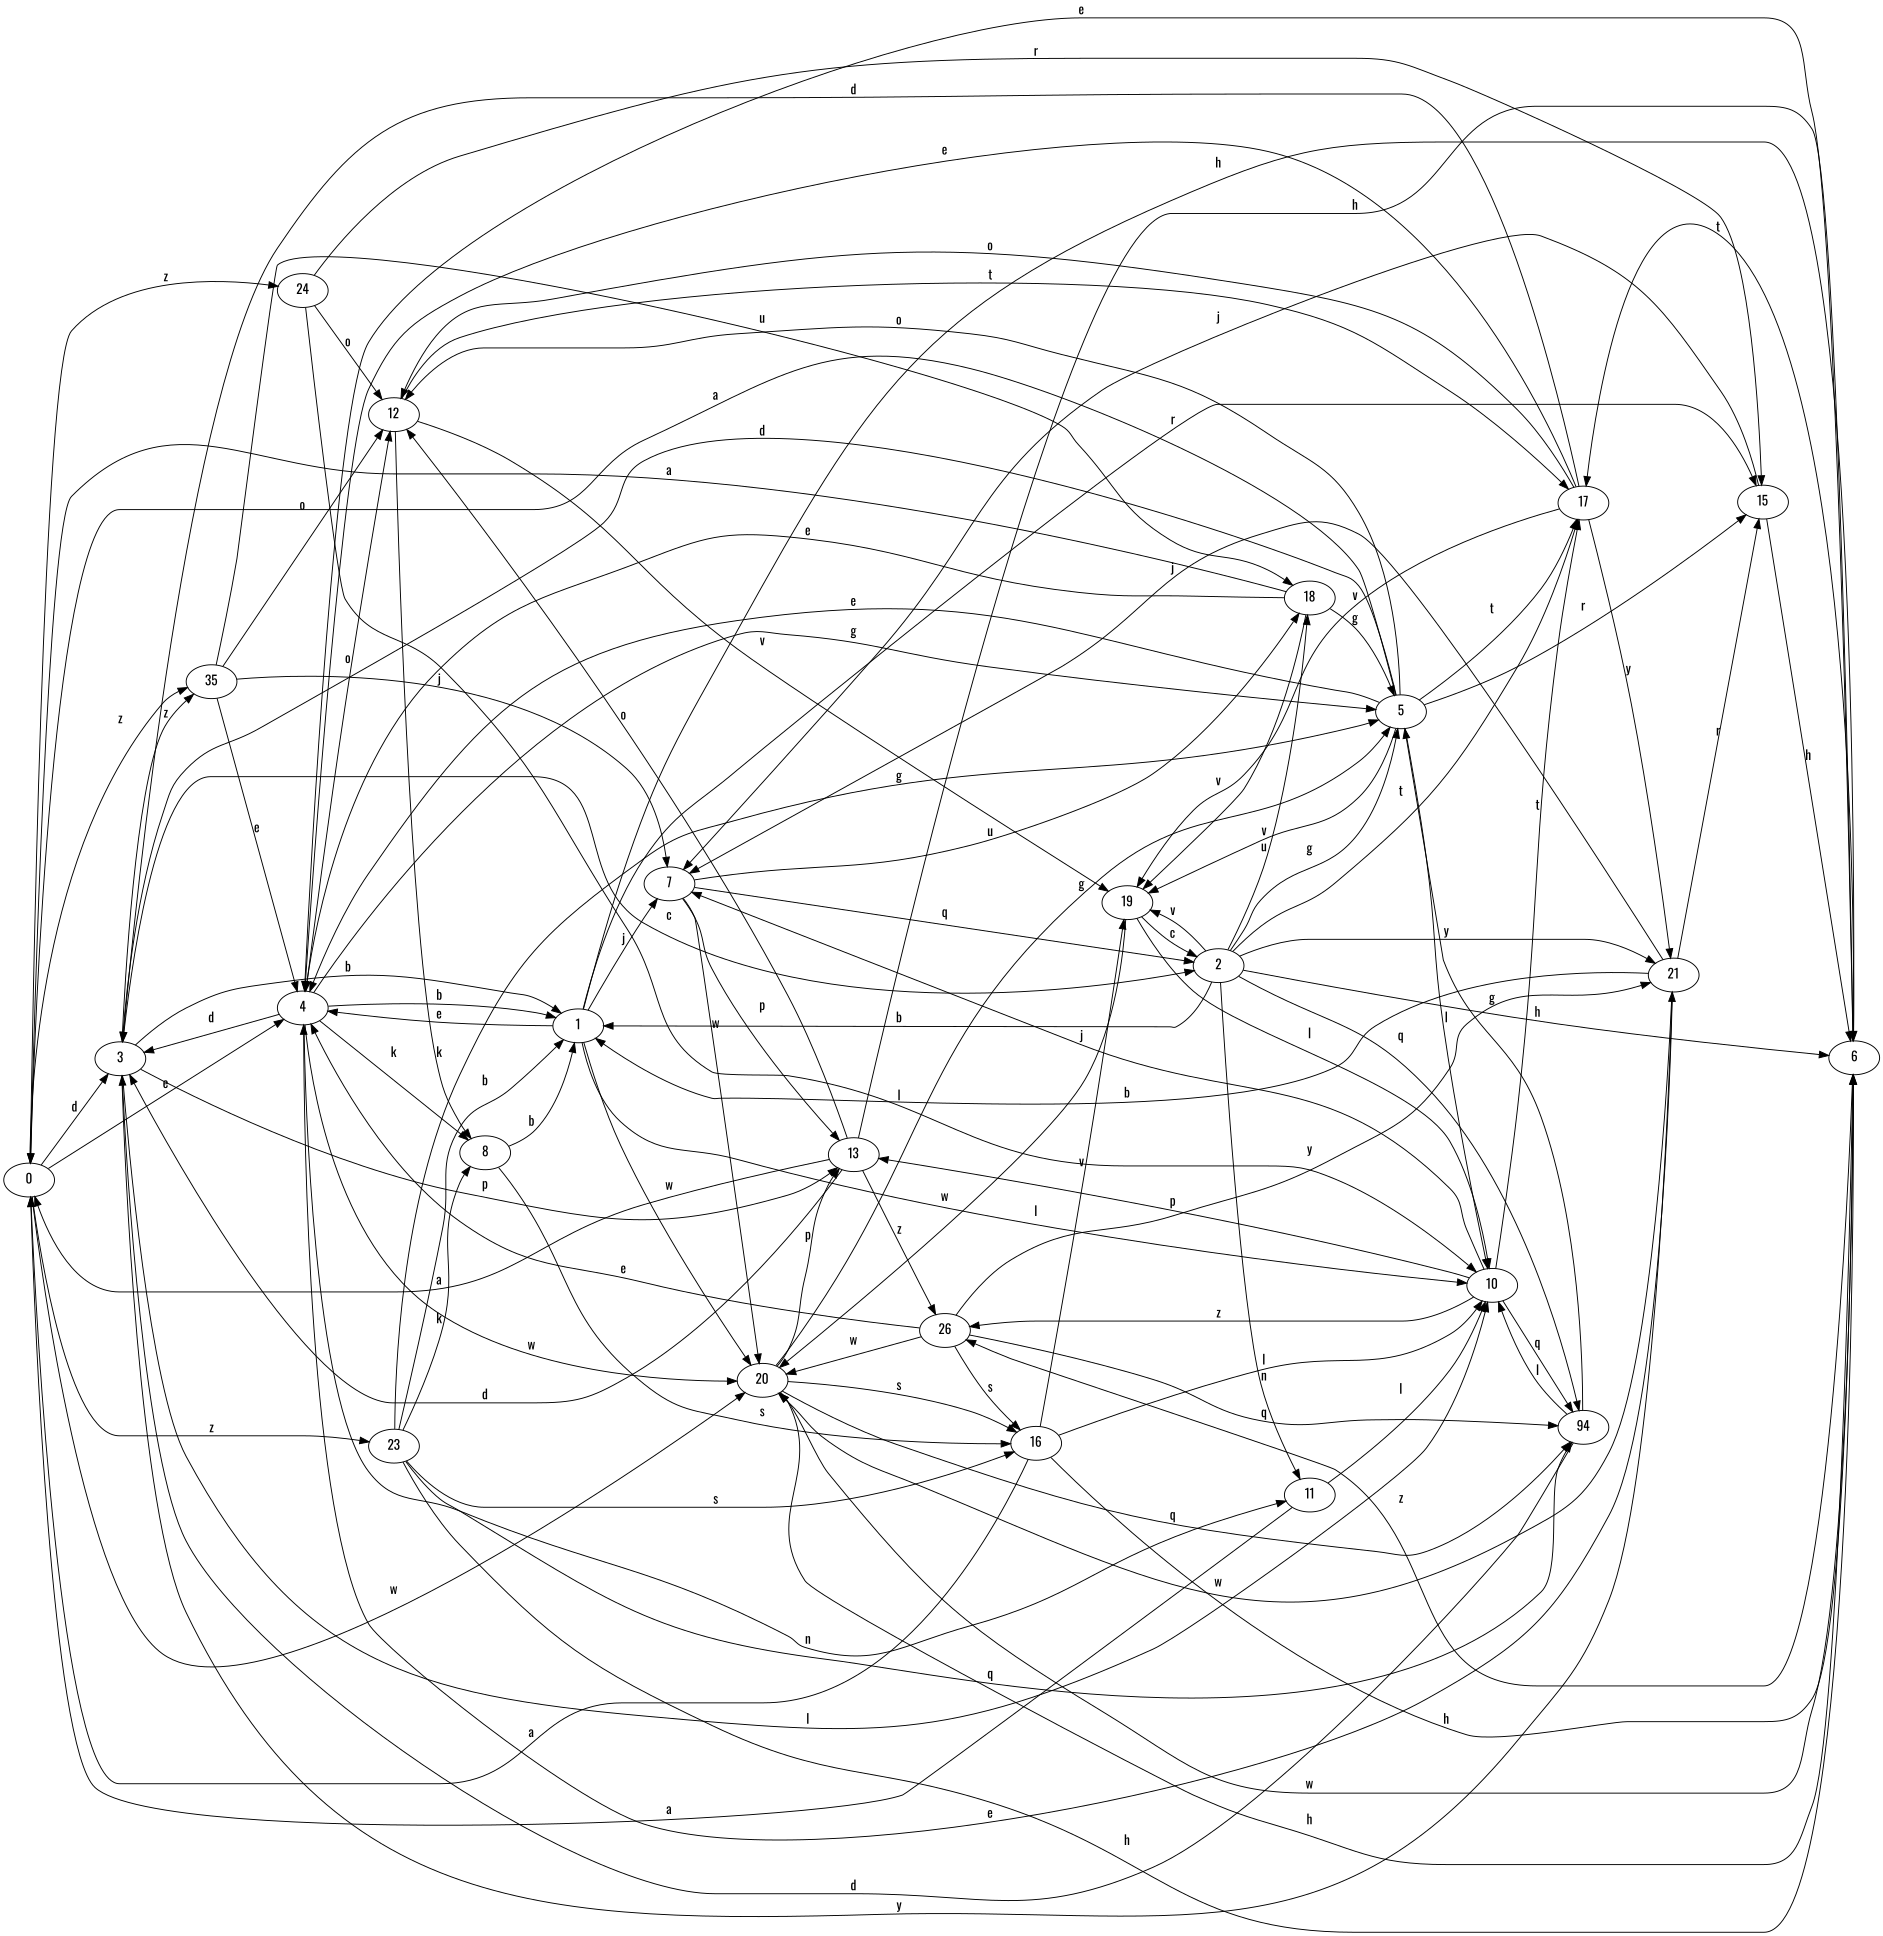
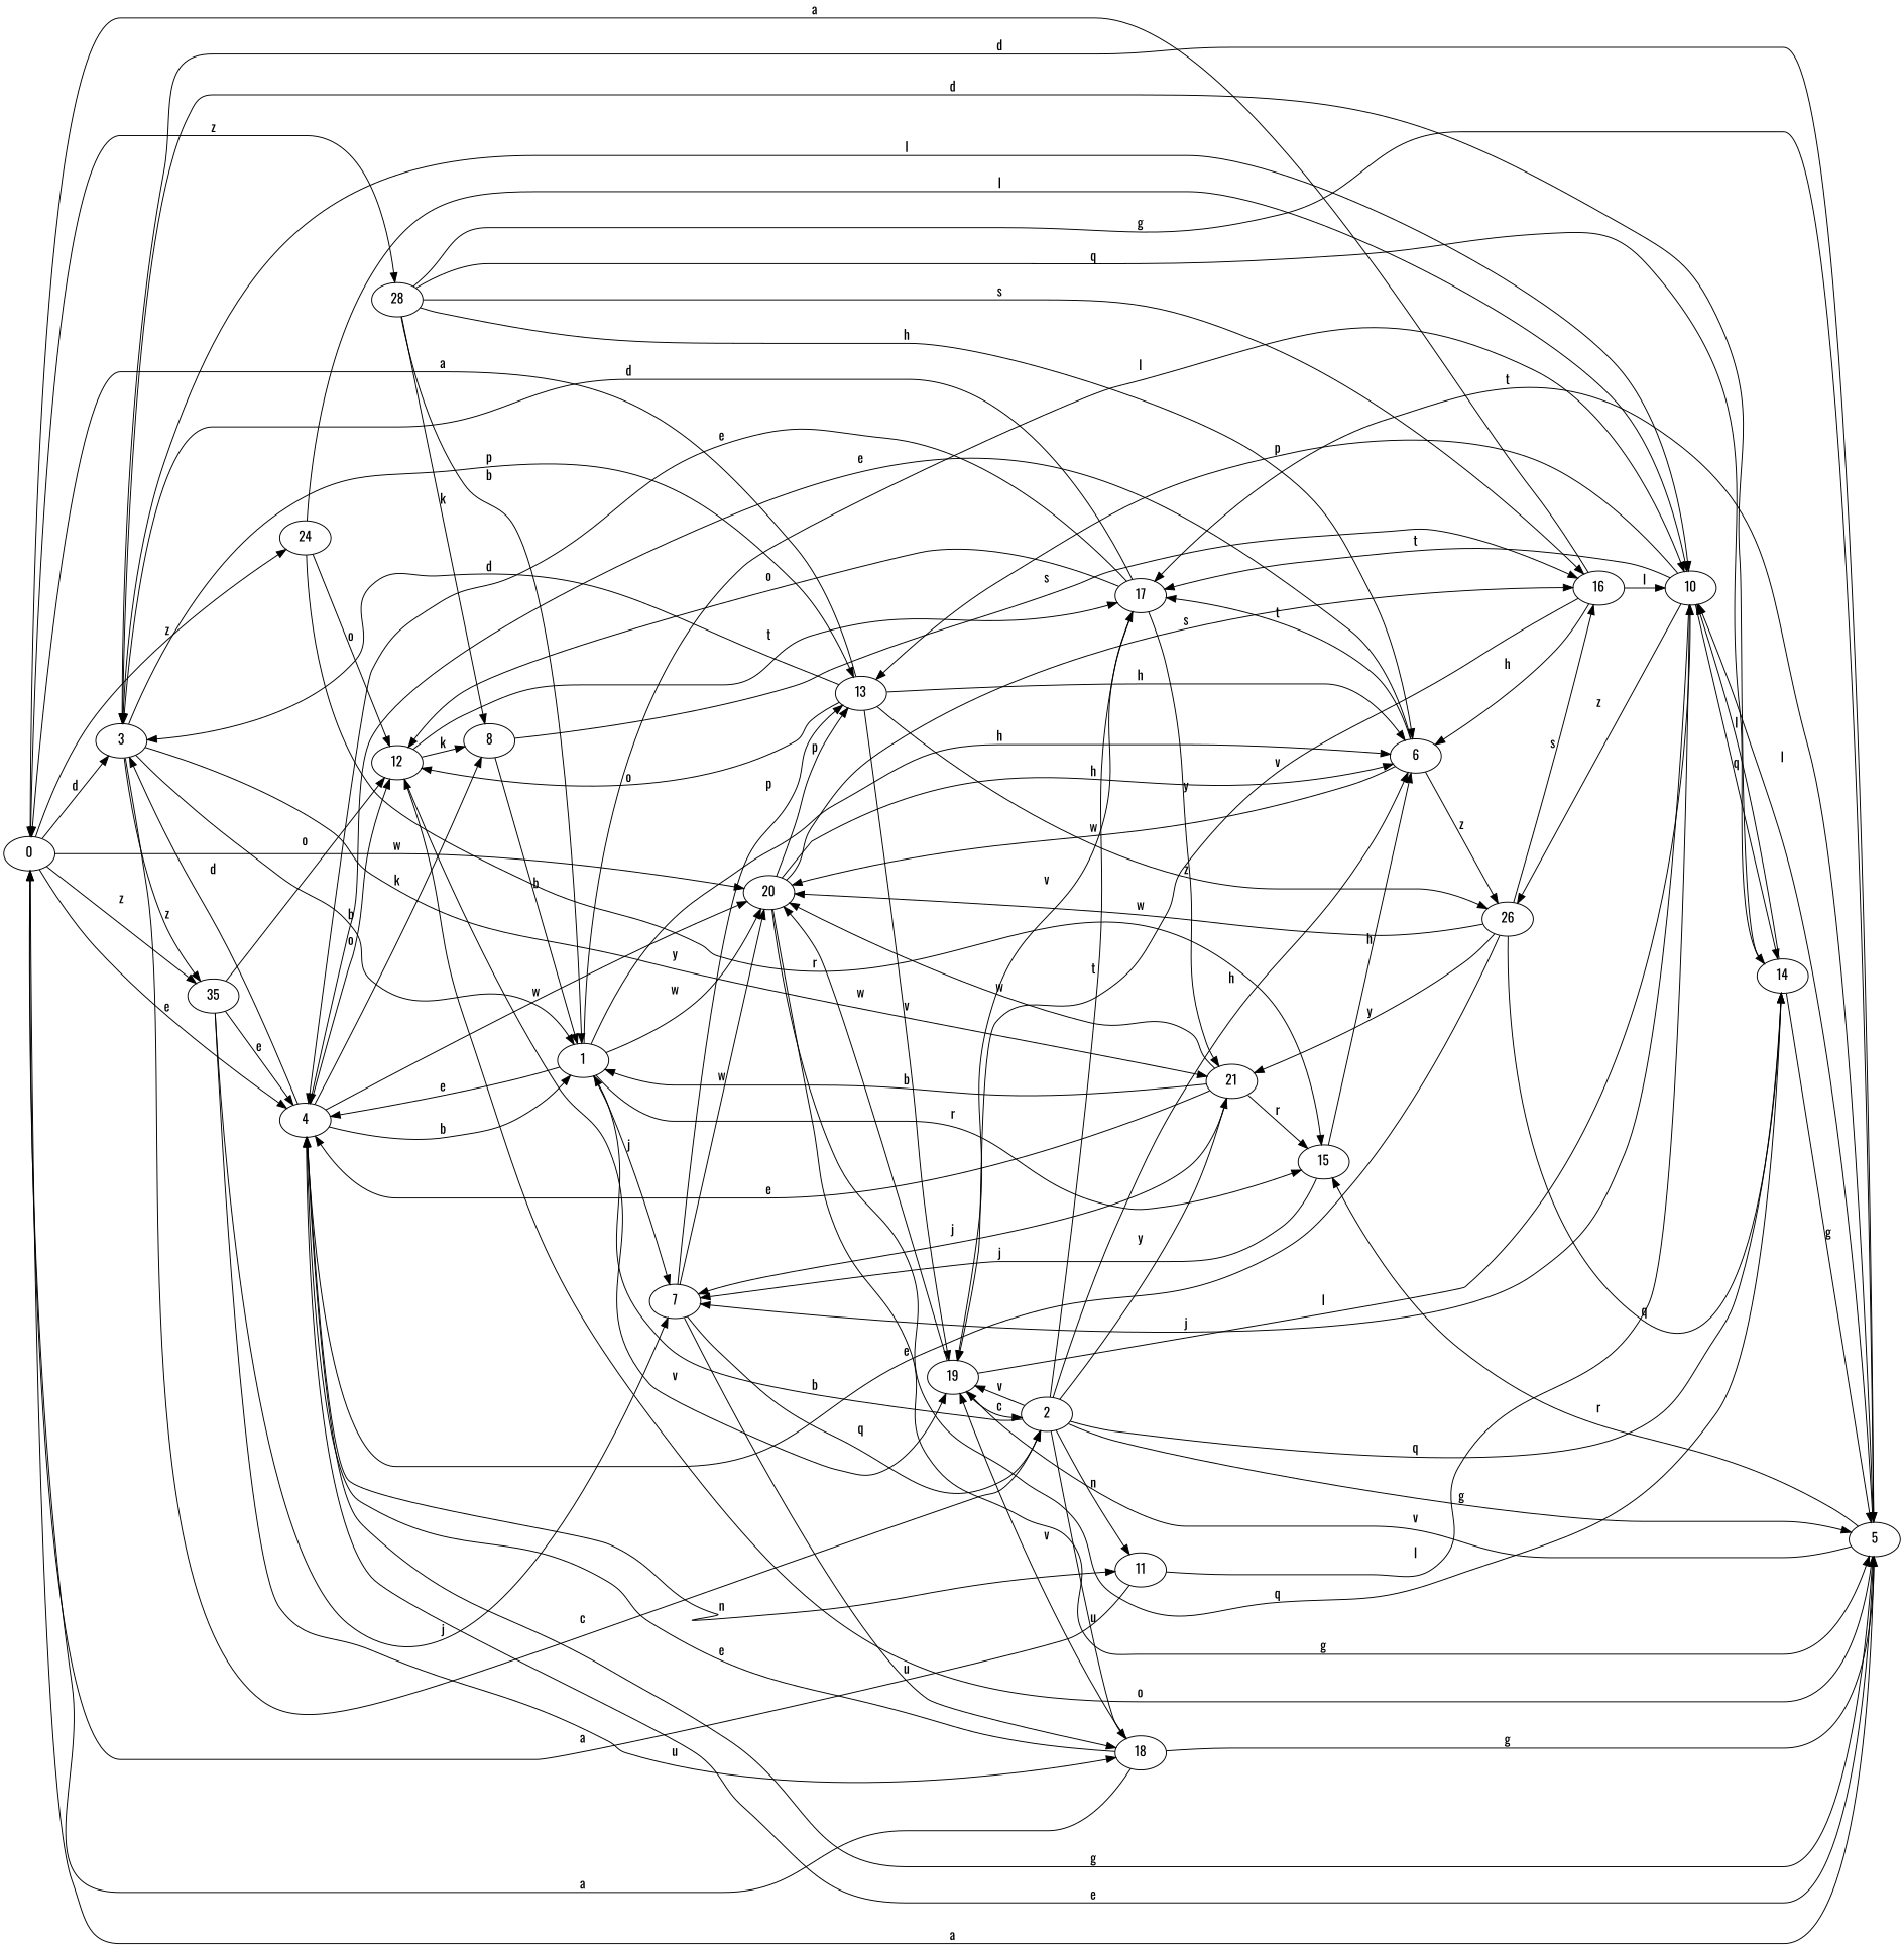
  strict digraph {
    fontname=Oswald
    rankdir=LR
    node [fontname=Oswald]
    edge [fontname=Oswald]
    0
    3
    4
    20
-   23
+   23 [label=28]
    24
    n7 [label=35]
    1
    10
    2
    21
    13
    5
    11
    8
    12
    6
-   14 [label=94]
+   14
    16
    15
    7
    18
    17
    26
    19
    0 -> 3 [label=d]
    0 -> 4 [label=e]
    0 -> 20 [label=w]
    0 -> 23 [label=z]
    0 -> 24 [label=z]
    0 -> n7 [label=z]
    3 -> n7 [label=z]
    3 -> 1 [label=b]
    3 -> 10 [label=l]
    3 -> 2 [label=c]
    3 -> 21 [label=y]
    3 -> 13 [label=p]
    4 -> 3 [label=d]
    4 -> 20 [label=w]
    4 -> 1 [label=b]
    4 -> 5 [label=g]
    4 -> 11 [label=n]
    4 -> 8 [label=k]
    4 -> 12 [label=o]
    20 -> 13 [label=p]
    20 -> 5 [label=g]
    20 -> 6 [label=h]
    20 -> 14 [label=q]
    20 -> 16 [label=s]
    23 -> 1 [label=b]
    23 -> 5 [label=g]
    23 -> 8 [label=k]
    23 -> 6 [label=h]
    23 -> 14 [label=q]
    23 -> 16 [label=s]
    24 -> 10 [label=l]
    24 -> 12 [label=o]
    24 -> 15 [label=r]
    n7 -> 4 [label=e]
    n7 -> 12 [label=o]
    n7 -> 7 [label=j]
    n7 -> 18 [label=u]
    1 -> 4 [label=e]
    1 -> 20 [label=w]
    1 -> 10 [label=l]
    1 -> 6 [label=h]
    1 -> 15 [label=r]
    1 -> 7 [label=j]
    10 -> 13 [label=p]
    10 -> 14 [label=q]
    10 -> 7 [label=j]
    10 -> 17 [label=t]
    10 -> 26 [label=z]
    2 -> 1 [label=b]
    2 -> 21 [label=y]
    2 -> 5 [label=g]
    2 -> 11 [label=n]
    2 -> 6 [label=h]
    2 -> 14 [label=q]
    2 -> 18 [label=u]
    2 -> 17 [label=t]
    2 -> 19 [label=v]
    21 -> 4 [label=e]
    21 -> 20 [label=w]
    21 -> 1 [label=b]
    21 -> 15 [label=r]
    21 -> 7 [label=j]
    13 -> 0 [label=a]
    13 -> 3 [label=d]
    13 -> 12 [label=o]
    13 -> 6 [label=h]
    13 -> 26 [label=z]
+   13 -> 19 [label=v]
    5 -> 0 [label=a]
    5 -> 3 [label=d]
    5 -> 4 [label=e]
    5 -> 10 [label=l]
    5 -> 12 [label=o]
    5 -> 15 [label=r]
    5 -> 17 [label=t]
    5 -> 19 [label=v]
    11 -> 0 [label=a]
    11 -> 10 [label=l]
    8 -> 1 [label=b]
    8 -> 16 [label=s]
    12 -> 8 [label=k]
    12 -> 17 [label=t]
    12 -> 19 [label=v]
    6 -> 4 [label=e]
    6 -> 20 [label=w]
    6 -> 17 [label=t]
    6 -> 26 [label=z]
    14 -> 3 [label=d]
    14 -> 10 [label=l]
    14 -> 5 [label=g]
    16 -> 0 [label=a]
    16 -> 10 [label=l]
    16 -> 6 [label=h]
    16 -> 19 [label=v]
    15 -> 6 [label=h]
    15 -> 7 [label=j]
    7 -> 20 [label=w]
    7 -> 2 [label=q]
    7 -> 13 [label=p]
    7 -> 18 [label=u]
    18 -> 0 [label=a]
    18 -> 4 [label=e]
    18 -> 5 [label=g]
    18 -> 19 [label=v]
    17 -> 3 [label=d]
    17 -> 4 [label=e]
    17 -> 21 [label=y]
    17 -> 12 [label=o]
    17 -> 19 [label=v]
    26 -> 4 [label=e]
    26 -> 20 [label=w]
    26 -> 21 [label=y]
    26 -> 14 [label=q]
    26 -> 16 [label=s]
    19 -> 20 [label=w]
    19 -> 10 [label=l]
    19 -> 2 [label=c]
  }
